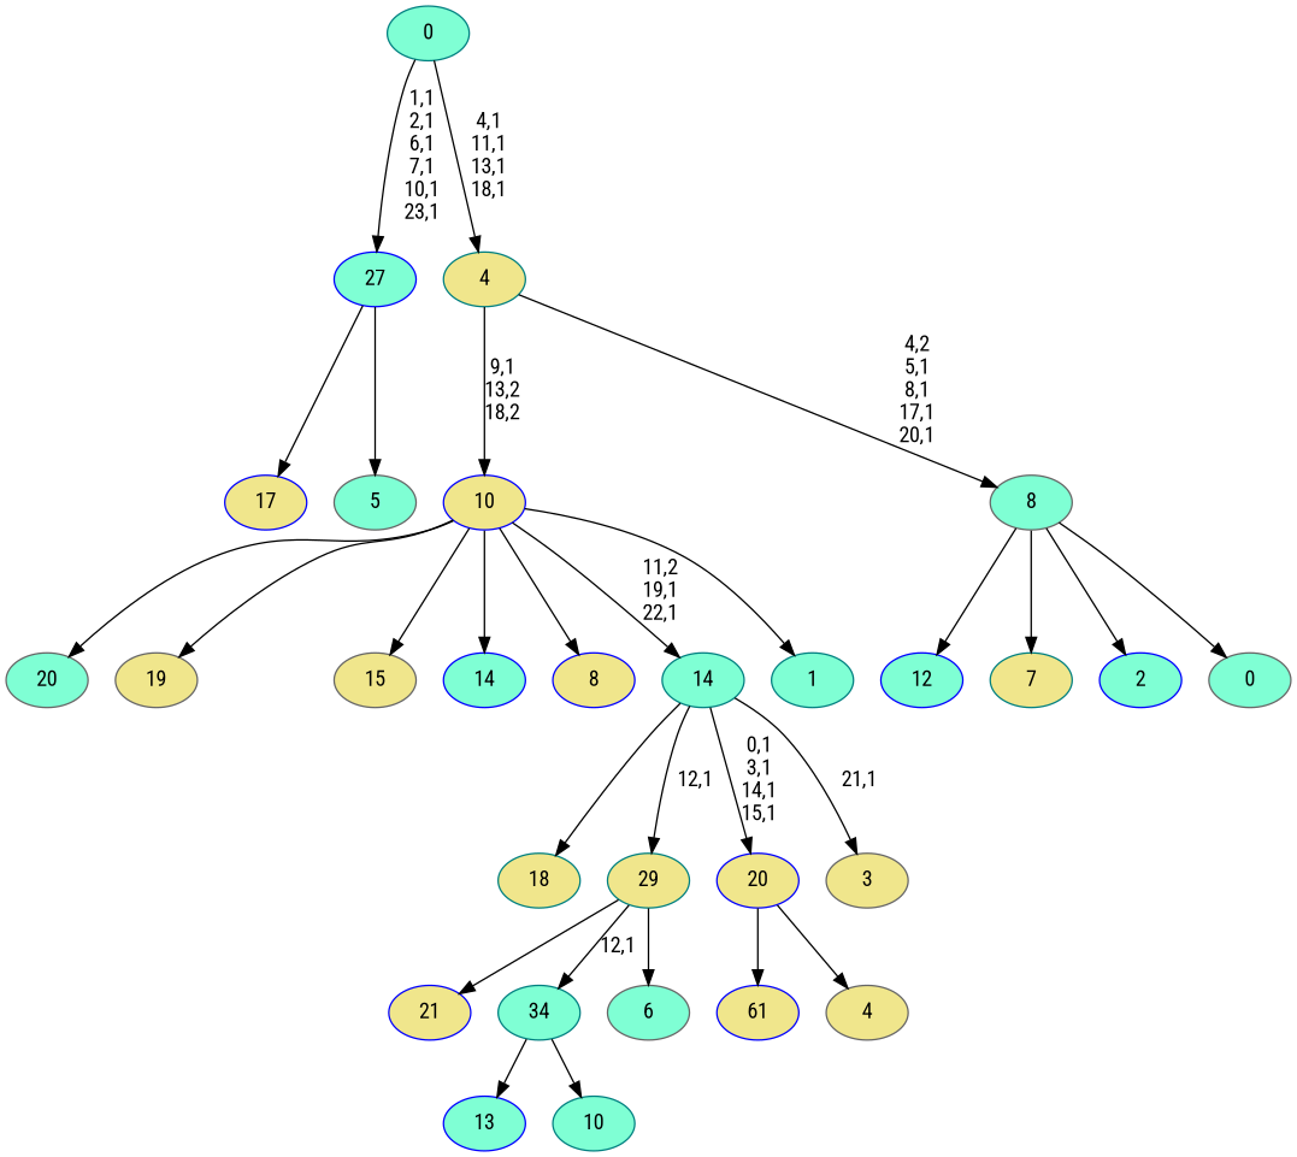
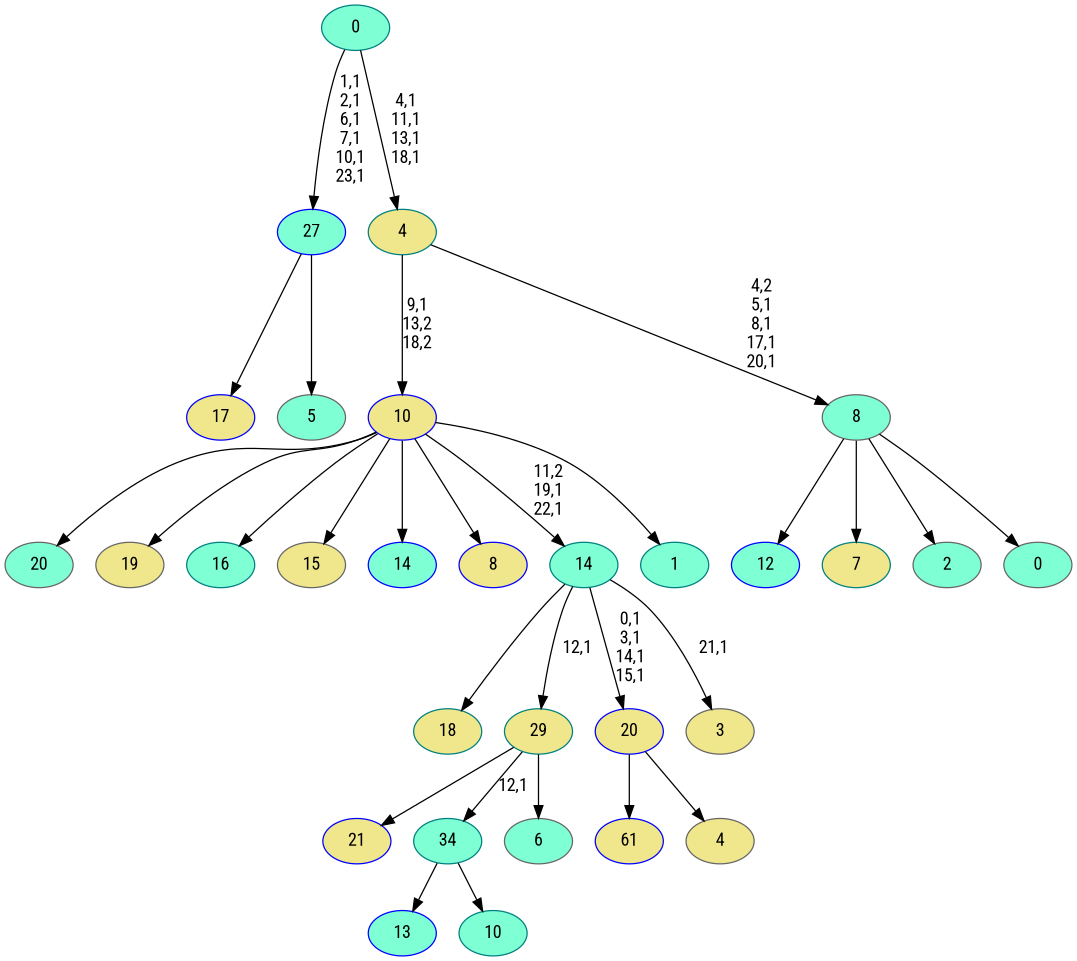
  digraph {
    fontname="Roboto Condensed"
    node [color=blue fillcolor=aquamarine fontname="Roboto Condensed" style=filled]
    edge [fontname="Roboto Condensed"]
    n1 [fillcolor=khaki label=21]
    n2 [color=gray40 label=20]
    n3 [color=gray40 fillcolor=khaki label=19]
    n4 [color=teal fillcolor=khaki label=18]
    n5 [fillcolor=khaki label=17]
+   n6 [color=teal label=16]
    n7 [color=gray40 fillcolor=khaki label=15]
    n8 [label=14]
    n9 [label=13]
    n10 [label=12]
    n11 [fillcolor=khaki label=61]
    n12 [color=teal label=10]
    34 [color=teal]
    n14 [fillcolor=khaki label=8]
    n15 [color=teal fillcolor=khaki label=7]
    n16 [color=gray40 label=6]
    29 [color=teal fillcolor=khaki]
    n18 [color=gray40 label=5]
    27
    n20 [color=gray40 fillcolor=khaki label=4]
    20 [fillcolor=khaki]
    n22 [color=gray40 fillcolor=khaki label=3]
    14 [color=teal]
-   n24 [label=2]
+   n24 [color=gray40 label=2]
    n25 [color=teal label=1]
    10 [fillcolor=khaki]
    n27 [color=gray40 label=0]
    8 [color=gray40]
    4 [color=teal fillcolor=khaki]
    0 [color=teal]
    34 -> n9
    34 -> n12
    29 -> n1
    29 -> 34 [label="12,1"]
    29 -> n16
    27 -> n5
    27 -> n18
    20 -> n11
    20 -> n20
    14 -> n4
    14 -> 29 [label="12,1"]
    14 -> 20 [label="0,1\n3,1\n14,1\n15,1"]
    14 -> n22 [label="21,1"]
    10 -> n2
    10 -> n3
+   10 -> n6
    10 -> n7
    10 -> n8
    10 -> n14
    10 -> 14 [label="11,2\n19,1\n22,1"]
    10 -> n25
    8 -> n10
    8 -> n15
    8 -> n24
    8 -> n27
    4 -> 10 [label="9,1\n13,2\n18,2"]
    4 -> 8 [label="4,2\n5,1\n8,1\n17,1\n20,1"]
    0 -> 27 [label="1,1\n2,1\n6,1\n7,1\n10,1\n23,1"]
    0 -> 4 [label="4,1\n11,1\n13,1\n18,1"]
  }
